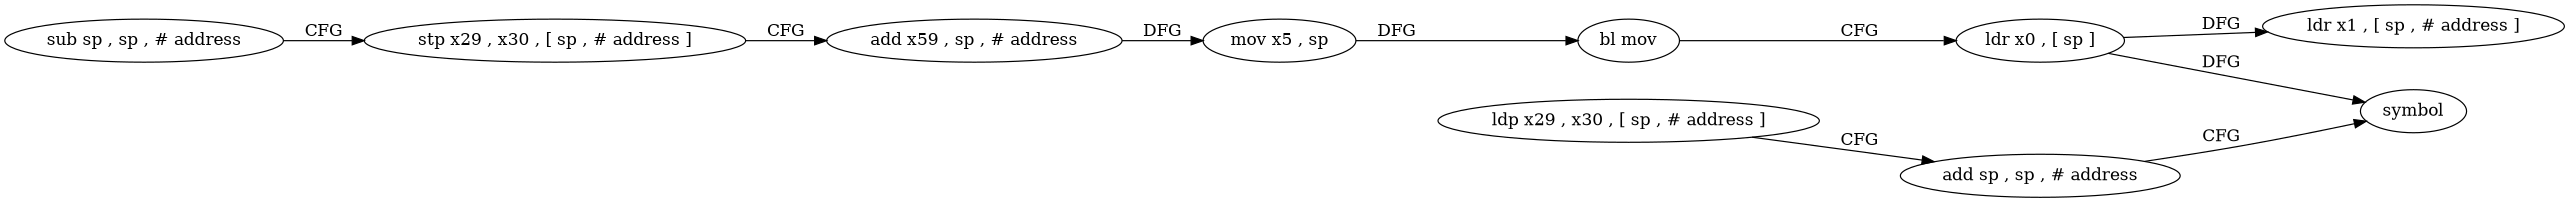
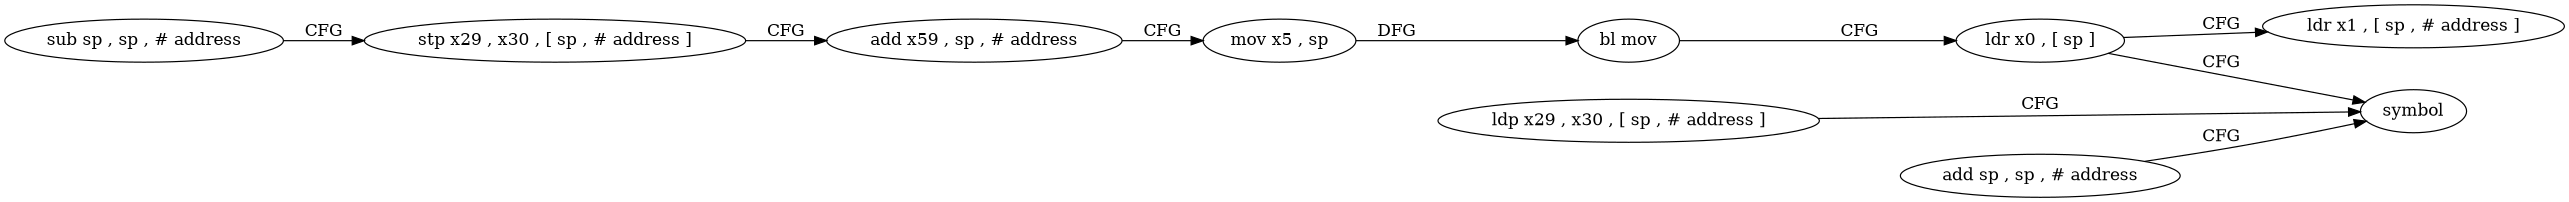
  digraph {
    rankdir=LR
    n1 [label="sub sp , sp , # address"]
    n2 [label="stp x29 , x30 , [ sp , # address ]"]
    n3 [label="add x59 , sp , # address"]
    n4 [label="mov x5 , sp"]
    n5 [label="bl mov"]
    n6 [label="ldr x0 , [ sp ]"]
    n7 [label="ldr x1 , [ sp , # address ]"]
    n8 [label=symbol]
    n9 [label="ldp x29 , x30 , [ sp , # address ]"]
    n10 [label="add sp , sp , # address"]
    n1 -> n2 [label=CFG]
    n2 -> n3 [label=CFG]
-   n3 -> n4 [label=DFG]
+   n3 -> n4 [label=CFG]
    n4 -> n5 [label=DFG]
    n5 -> n6 [label=CFG]
-   n6 -> n7 [label=DFG]
-   n6 -> n8 [label=DFG]
-   n9 -> n10 [label=CFG]
+   n6 -> n7 [label=CFG]
+   n6 -> n8 [label=CFG]
+   n9 -> n8 [label=CFG]
    n10 -> n8 [label=CFG]
  }
